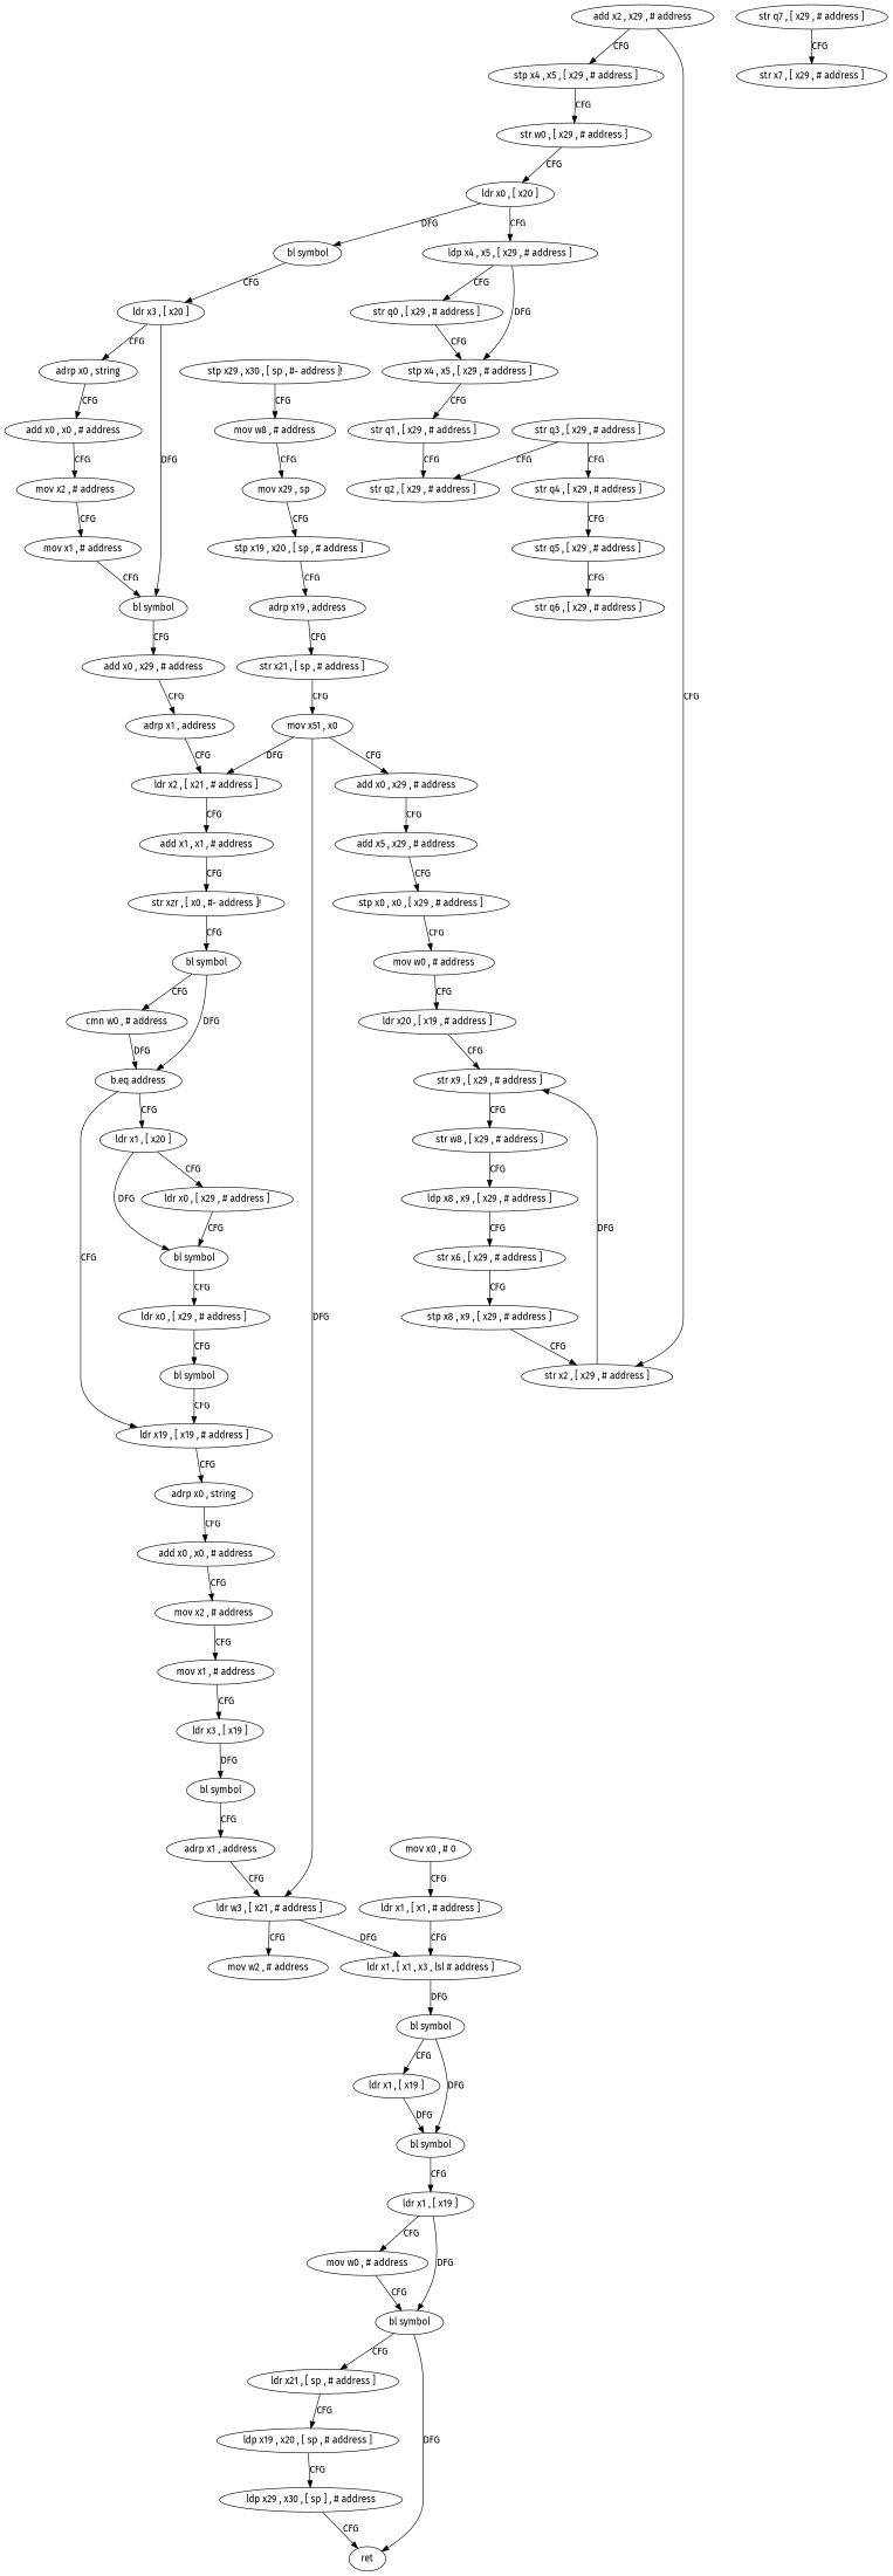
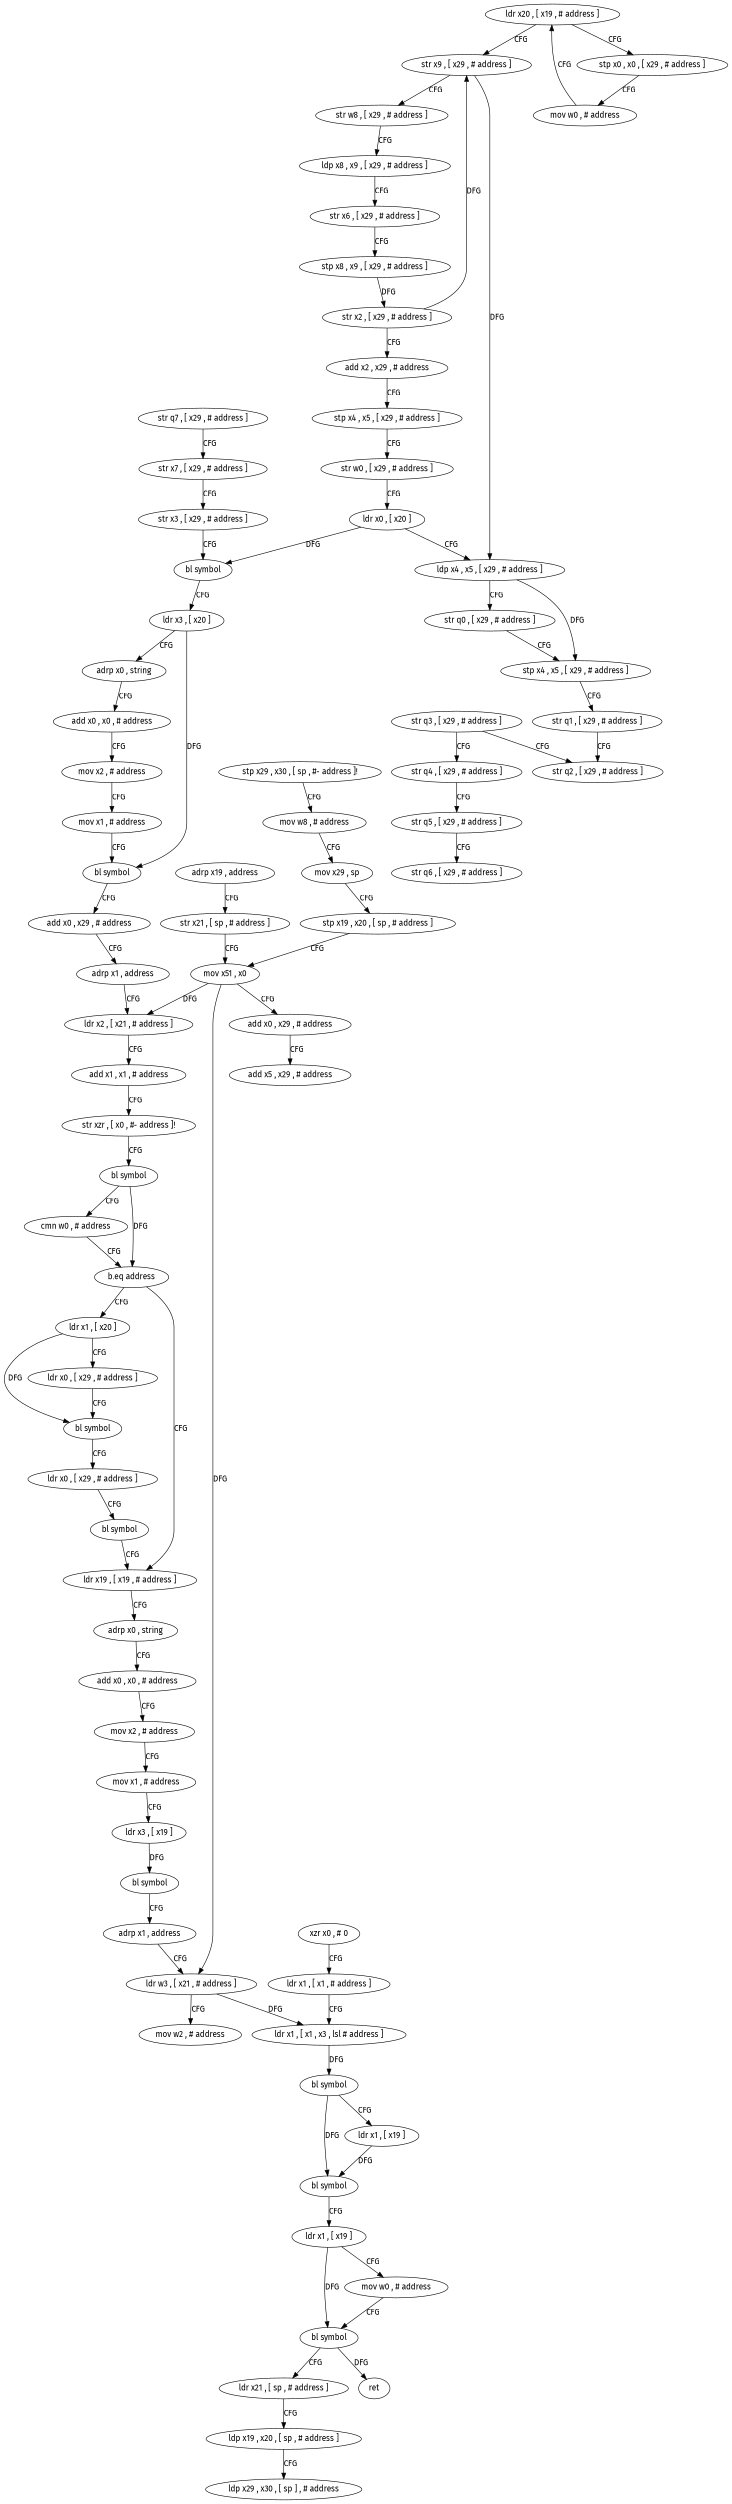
  digraph {
    fontname="Fira Sans"
    node [fontname="Fira Sans"]
    edge [fontname="Fira Sans"]
    n1 [label="stp x29 , x30 , [ sp , #- address ]!"]
    n2 [label="mov w8 , # address"]
    n3 [label="mov x29 , sp"]
    n4 [label="stp x19 , x20 , [ sp , # address ]"]
    n5 [label="adrp x19 , address"]
    n6 [label="str x21 , [ sp , # address ]"]
    n7 [label="mov x51 , x0"]
    n8 [label="add x0 , x29 , # address"]
    n9 [label="ldr x2 , [ x21 , # address ]"]
    n10 [label="ldr w3 , [ x21 , # address ]"]
    n11 [label="add x5 , x29 , # address"]
    n12 [label="add x1 , x1 , # address"]
    n13 [label="mov w2 , # address"]
    n14 [label="ldr x1 , [ x1 , x3 , lsl # address ]"]
    n15 [label="stp x0 , x0 , [ x29 , # address ]"]
    n16 [label="mov w0 , # address"]
    n17 [label="ldr x20 , [ x19 , # address ]"]
    n18 [label="str x9 , [ x29 , # address ]"]
    n19 [label="str w8 , [ x29 , # address ]"]
    n20 [label="ldp x4 , x5 , [ x29 , # address ]"]
    n21 [label="ldp x8 , x9 , [ x29 , # address ]"]
    n22 [label="str q0 , [ x29 , # address ]"]
    n23 [label="stp x4 , x5 , [ x29 , # address ]"]
    n24 [label="str x6 , [ x29 , # address ]"]
    n25 [label="stp x8 , x9 , [ x29 , # address ]"]
    n26 [label="str x2 , [ x29 , # address ]"]
    n27 [label="add x2 , x29 , # address"]
    n28 [label="stp x4 , x5 , [ x29 , # address ]"]
    n29 [label="str w0 , [ x29 , # address ]"]
    n30 [label="ldr x0 , [ x20 ]"]
    n31 [label="bl symbol"]
    n32 [label="ldr x3 , [ x20 ]"]
    n33 [label="str q1 , [ x29 , # address ]"]
    n34 [label="str q2 , [ x29 , # address ]"]
    n35 [label="str q3 , [ x29 , # address ]"]
    n36 [label="str q4 , [ x29 , # address ]"]
    n37 [label="str q5 , [ x29 , # address ]"]
    n38 [label="str q6 , [ x29 , # address ]"]
    n39 [label="str q7 , [ x29 , # address ]"]
    n40 [label="str x7 , [ x29 , # address ]"]
+   n41 [label="str x3 , [ x29 , # address ]"]
    n42 [label="adrp x0 , string"]
    n43 [label="bl symbol"]
    n44 [label="add x0 , x0 , # address"]
    n45 [label="add x0 , x29 , # address"]
    n46 [label="mov x2 , # address"]
    n47 [label="mov x1 , # address"]
    n48 [label="adrp x1 , address"]
    n49 [label="str xzr , [ x0 , #- address ]!"]
    n50 [label="bl symbol"]
    n51 [label="cmn w0 , # address"]
    n52 [label="b.eq address"]
    n53 [label="ldr x19 , [ x19 , # address ]"]
    n54 [label="ldr x1 , [ x20 ]"]
    n55 [label="adrp x0 , string"]
    n56 [label="ldr x0 , [ x29 , # address ]"]
    n57 [label="bl symbol"]
    n58 [label="add x0 , x0 , # address"]
    n59 [label="ldr x0 , [ x29 , # address ]"]
    n60 [label="mov x2 , # address"]
    n61 [label="mov x1 , # address"]
    n62 [label="ldr x3 , [ x19 ]"]
    n63 [label="bl symbol"]
    n64 [label="adrp x1 , address"]
    n65 [label="bl symbol"]
-   n66 [label="mov x0 , # 0"]
+   n66 [label="xzr x0 , # 0"]
    n67 [label="ldr x1 , [ x1 , # address ]"]
    n68 [label="ldr x1 , [ x19 ]"]
    n69 [label="bl symbol"]
    n70 [label="ldr x1 , [ x19 ]"]
    n71 [label="mov w0 , # address"]
    n72 [label="bl symbol"]
    n73 [label="ldr x21 , [ sp , # address ]"]
    n74 [label=ret]
    n75 [label="ldp x19 , x20 , [ sp , # address ]"]
    n76 [label="ldp x29 , x30 , [ sp ] , # address"]
    n77 [label="bl symbol"]
    n1 -> n2 [label=CFG]
    n2 -> n3 [label=CFG]
    n3 -> n4 [label=CFG]
-   n4 -> n5 [label=CFG]
+   n4 -> n7 [label=CFG]
    n5 -> n6 [label=CFG]
    n6 -> n7 [label=CFG]
    n7 -> n8 [label=CFG]
    n7 -> n9 [label=DFG]
    n7 -> n10 [label=DFG]
    n8 -> n11 [label=CFG]
    n9 -> n12 [label=CFG]
    n10 -> n13 [label=CFG]
    n10 -> n14 [label=DFG]
-   n11 -> n15 [label=CFG]
+   n17 -> n15 [label=CFG]
    n12 -> n49 [label=CFG]
    n14 -> n65 [label=DFG]
    n15 -> n16 [label=CFG]
    n16 -> n17 [label=CFG]
    n17 -> n18 [label=CFG]
    n18 -> n19 [label=CFG]
+   n18 -> n20 [label=DFG]
    n19 -> n21 [label=CFG]
    n20 -> n22 [label=CFG]
    n20 -> n23 [label=DFG]
    n21 -> n24 [label=CFG]
    n22 -> n23 [label=CFG]
    n23 -> n33 [label=CFG]
    n24 -> n25 [label=CFG]
-   n25 -> n26 [label=CFG]
+   n25 -> n26 [label=DFG]
    n26 -> n18 [label=DFG]
-   n27 -> n26 [label=CFG]
+   n26 -> n27 [label=CFG]
    n27 -> n28 [label=CFG]
    n28 -> n29 [label=CFG]
    n29 -> n30 [label=CFG]
    n30 -> n20 [label=CFG]
    n30 -> n31 [label=DFG]
    n31 -> n32 [label=CFG]
    n32 -> n42 [label=CFG]
    n32 -> n43 [label=DFG]
    n33 -> n34 [label=CFG]
    n35 -> n34 [label=CFG]
    n35 -> n36 [label=CFG]
    n36 -> n37 [label=CFG]
    n37 -> n38 [label=CFG]
    n39 -> n40 [label=CFG]
+   n40 -> n41 [label=CFG]
+   n41 -> n31 [label=CFG]
    n42 -> n44 [label=CFG]
    n43 -> n45 [label=CFG]
    n44 -> n46 [label=CFG]
    n45 -> n48 [label=CFG]
    n46 -> n47 [label=CFG]
    n47 -> n43 [label=CFG]
    n48 -> n9 [label=CFG]
    n49 -> n50 [label=CFG]
    n50 -> n51 [label=CFG]
    n50 -> n52 [label=DFG]
-   n51 -> n52 [label=DFG]
+   n51 -> n52 [label=CFG]
    n52 -> n53 [label=CFG]
    n52 -> n54 [label=CFG]
    n53 -> n55 [label=CFG]
    n54 -> n56 [label=CFG]
    n54 -> n57 [label=DFG]
    n55 -> n58 [label=CFG]
    n56 -> n57 [label=CFG]
    n57 -> n59 [label=CFG]
    n58 -> n60 [label=CFG]
    n59 -> n77 [label=CFG]
    n60 -> n61 [label=CFG]
    n61 -> n62 [label=CFG]
    n62 -> n63 [label=DFG]
    n63 -> n64 [label=CFG]
    n64 -> n10 [label=CFG]
    n65 -> n68 [label=CFG]
    n65 -> n69 [label=DFG]
    n66 -> n67 [label=CFG]
    n67 -> n14 [label=CFG]
    n68 -> n69 [label=DFG]
    n69 -> n70 [label=CFG]
    n70 -> n71 [label=CFG]
    n70 -> n72 [label=DFG]
    n71 -> n72 [label=CFG]
    n72 -> n73 [label=CFG]
    n72 -> n74 [label=DFG]
    n73 -> n75 [label=CFG]
    n75 -> n76 [label=CFG]
-   n76 -> n74 [label=CFG]
    n77 -> n53 [label=CFG]
  }
